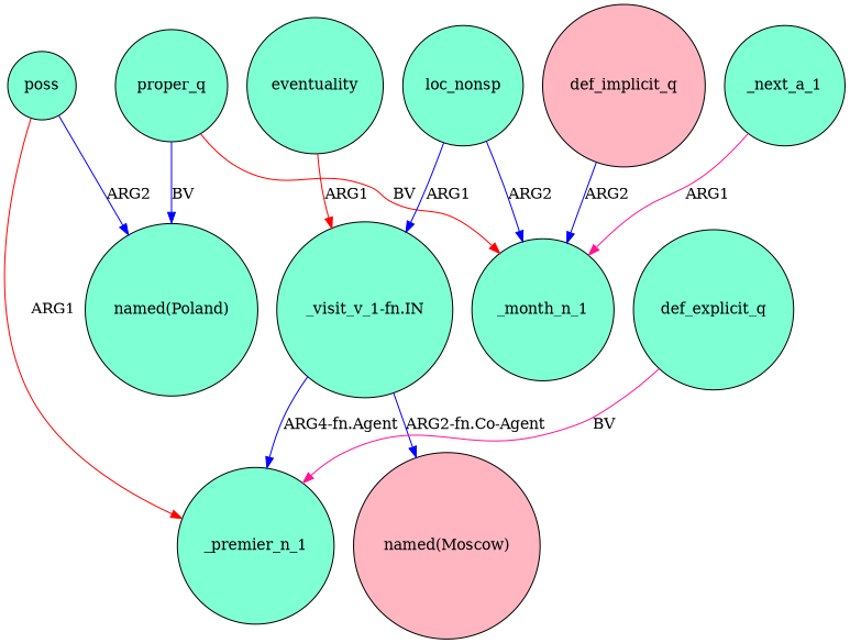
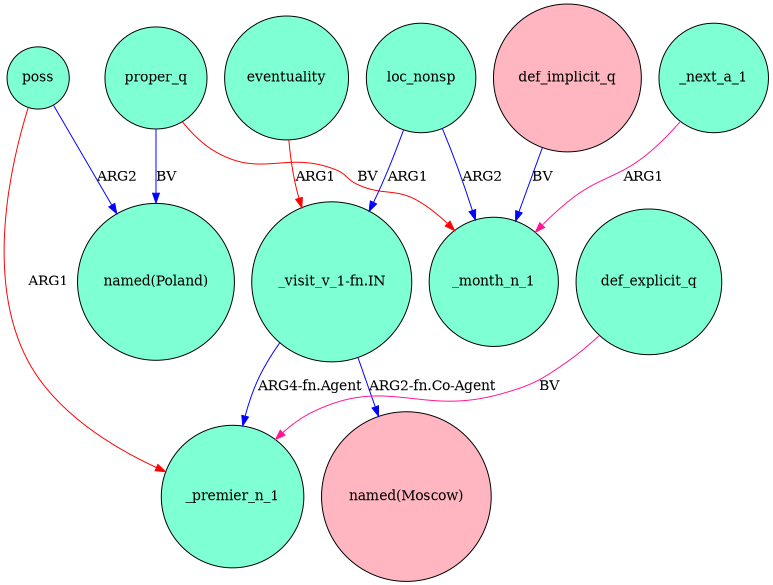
  digraph {
    node [fillcolor=aquamarine shape=circle style=filled]
    edge [color=blue]
    poss
    _premier_n_1
    "named(Poland)"
    proper_q
    _month_n_1
    "named(Moscow)" [fillcolor=lightpink]
    def_implicit_q [fillcolor=lightpink]
    "_visit_v_1-fn.IN"
    loc_nonsp
    def_explicit_q
    _next_a_1
    eventuality
    poss -> _premier_n_1 [color=red label=ARG1]
    poss -> "named(Poland)" [label=ARG2]
    proper_q -> "named(Poland)" [label=BV]
    proper_q -> _month_n_1 [color=red label=BV]
-   def_implicit_q -> _month_n_1 [label=ARG2]
+   def_implicit_q -> _month_n_1 [label=BV]
    "_visit_v_1-fn.IN" -> _premier_n_1 [label="ARG4-fn.Agent"]
    "_visit_v_1-fn.IN" -> "named(Moscow)" [label="ARG2-fn.Co-Agent"]
    loc_nonsp -> _month_n_1 [label=ARG2]
    loc_nonsp -> "_visit_v_1-fn.IN" [label=ARG1]
    def_explicit_q -> _premier_n_1 [color=deeppink label=BV]
    _next_a_1 -> _month_n_1 [color=deeppink label=ARG1]
    eventuality -> "_visit_v_1-fn.IN" [color=red label=ARG1]
  }
